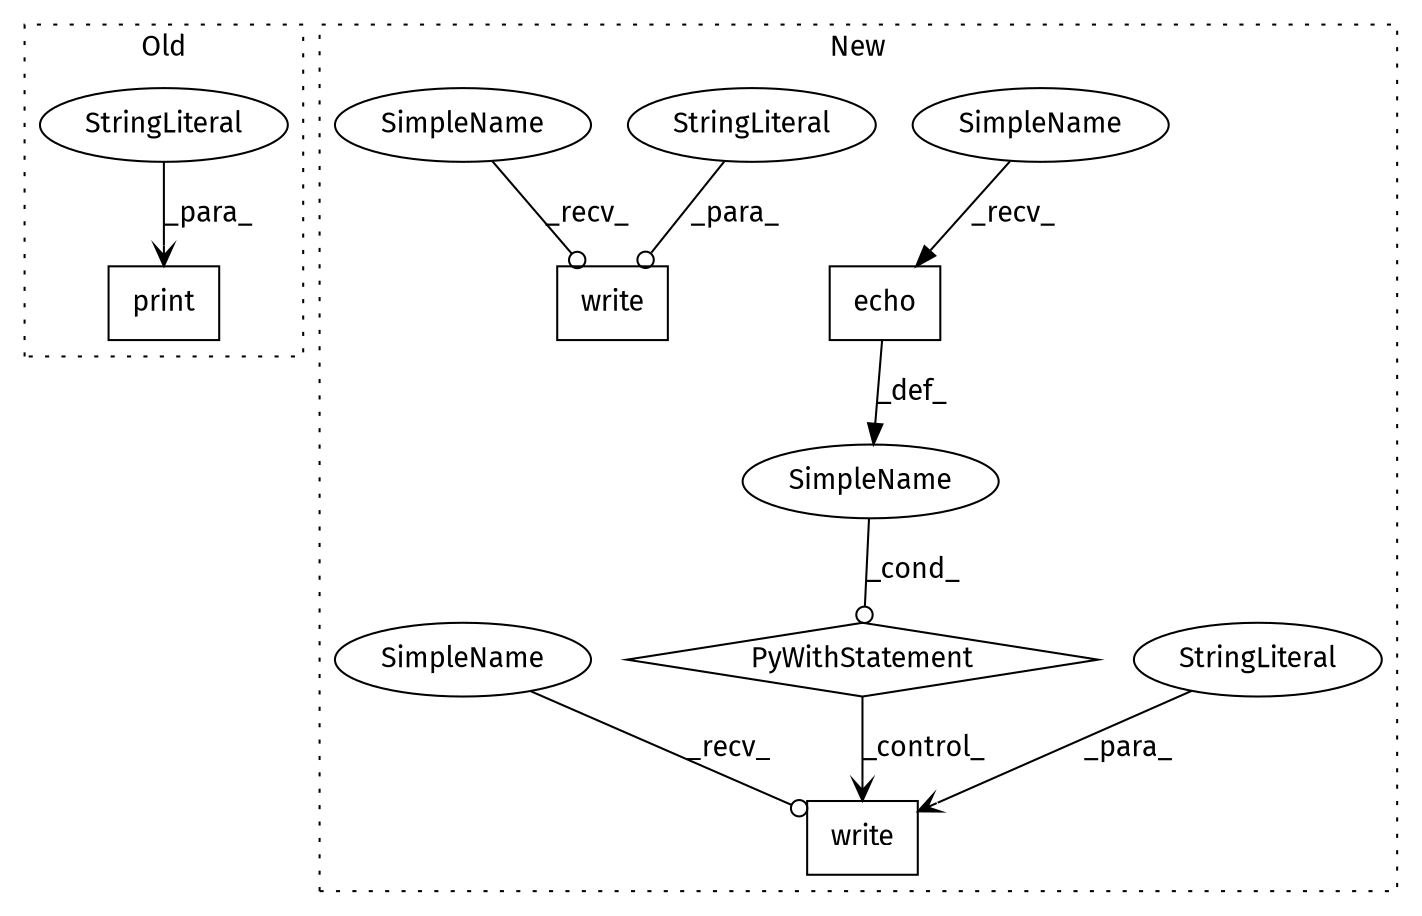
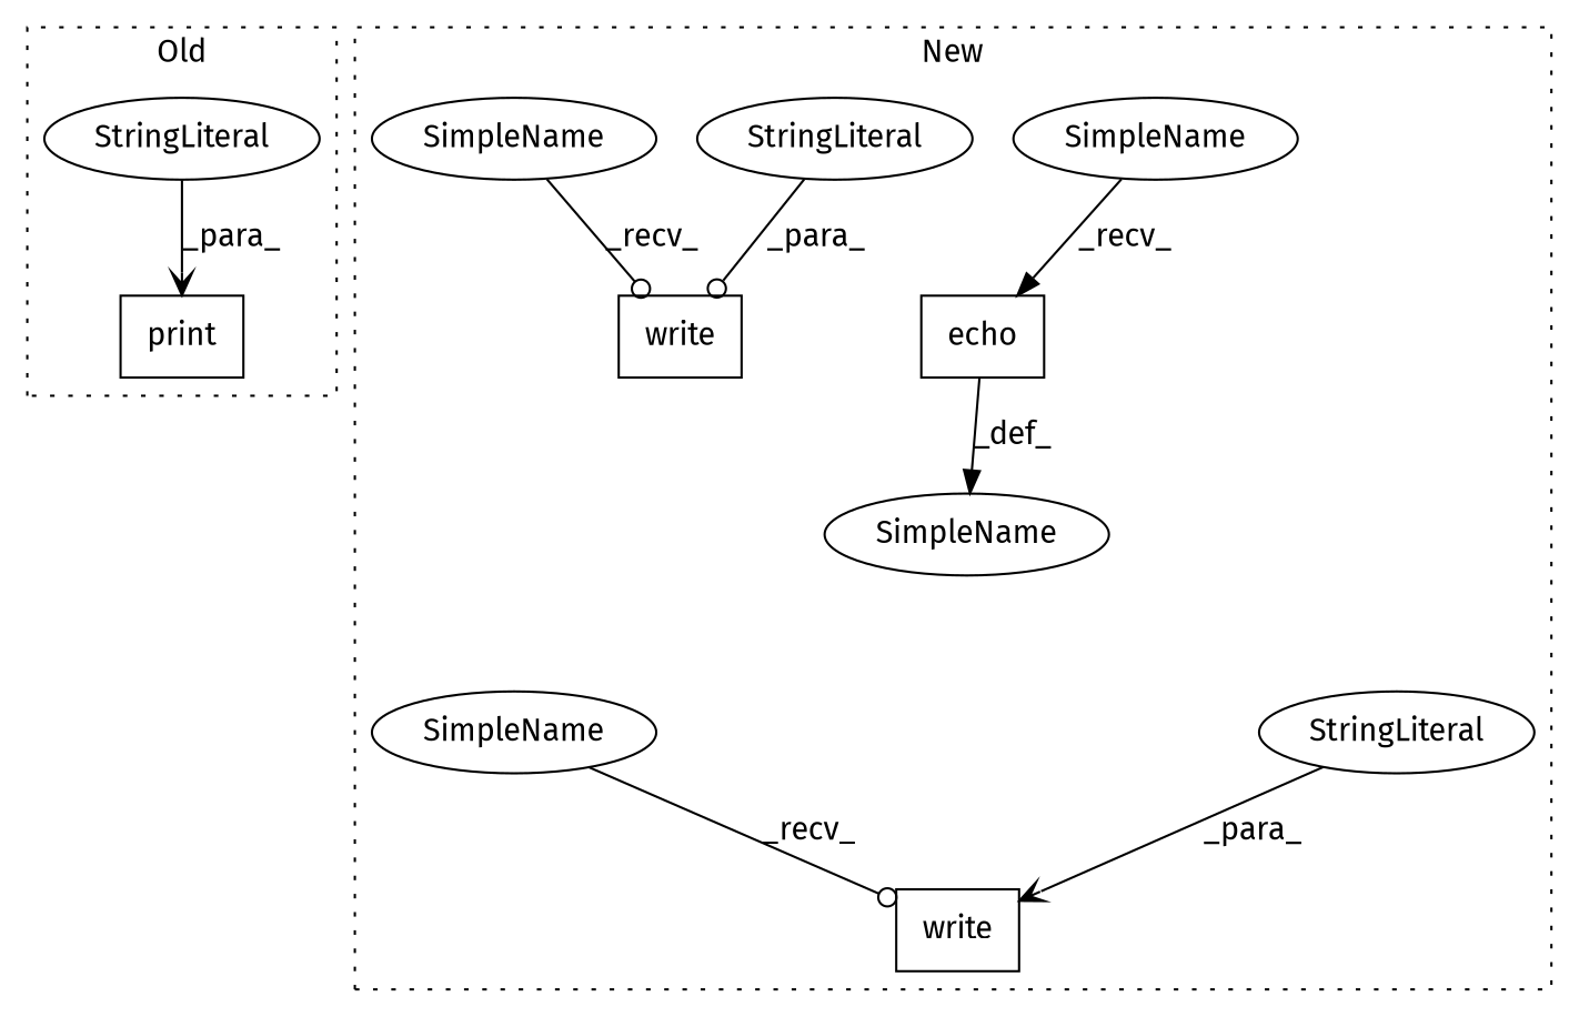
  digraph {
    fontname="Fira Sans"
    node [a=32 l=9 shape=ellipse fontname="Fira Sans"]
    edge [arrowhead=odot fontname="Fira Sans"]
    n1 [l="6,1" label=print s="149,175" shape=box]
    n2 [a=45 l=20 label=StringLiteral s=155]
    n3 [l="6,1" label=write s="243,272" shape=box]
    n4 [a=45 l=6 label=StringLiteral s=249]
    n5 [a=42 label=SimpleName l=""]
-   n6 [a=104 l="10,2" label=PyWithStatement s="140,166" shape=diamond]
    n7 [l=6 label=echo s=160 shape=box]
    n8 [l="6,1" label=write s="475,497" shape=box]
    n9 [a=45 label=StringLiteral s=481]
    n10 [a=42 label=SimpleName s=150]
    n11 [a=42 label=SimpleName s=465]
    n12 [a=42 label=SimpleName s=233]
    subgraph cluster_1 {
      label=Old
      style=dotted
      n1
      n2
    }
    subgraph cluster_2 {
      label=New
      style=dotted
      n3
      n4
      n5
-     n6
      n7
      n8
      n9
      n10
      n11
      n12
    }
    n2 -> n1 [label=_para_ arrowhead=vee]
    n4 -> n3 [label=_para_ arrowhead=vee]
-   n5 -> n6 [label=_cond_]
-   n6 -> n3 [label=_control_ arrowhead=vee]
    n7 -> n5 [label=_def_ arrowhead=normal]
    n9 -> n8 [label=_para_]
    n10 -> n7 [label=_recv_ arrowhead=normal]
    n11 -> n8 [label=_recv_]
    n12 -> n3 [label=_recv_]
  }
